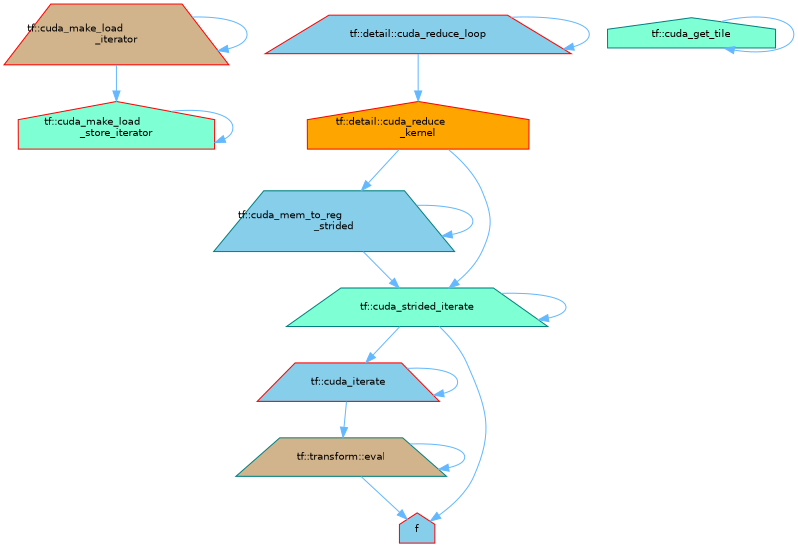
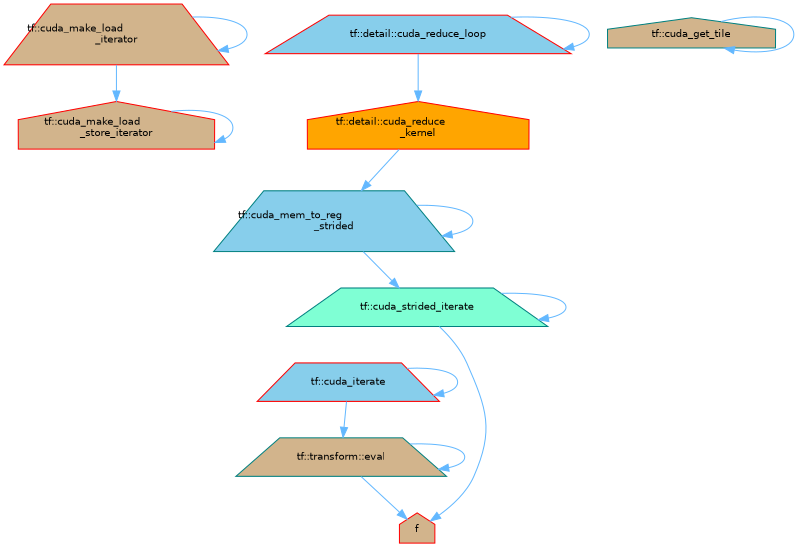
  digraph {
    rankdir=TB
    node [color=red fillcolor=skyblue fontname=Helvetica fontsize=10 shape=trapezium style=filled]
    edge [color=steelblue1 fontname=Helvetica fontsize=10 labelfontname=Helvetica labelfontsize=10 style=solid]
    n1 [fillcolor=tan height=0.2 label="tf::cuda_make_load\l_iterator" width=0.4]
-   n2 [fillcolor=aquamarine height=0.2 label="tf::cuda_make_load\l_store_iterator" shape=house width=0.4]
+   n2 [fillcolor=tan height=0.2 label="tf::cuda_make_load\l_store_iterator" shape=house width=0.4]
    n3 [height=0.2 label="tf::detail::cuda_reduce_loop" width=0.4]
    n4 [fillcolor=orange height=0.2 label="tf::detail::cuda_reduce\l_kernel" shape=house width=0.4]
    n5 [color=teal height=0.2 label="tf::cuda_mem_to_reg\l_strided" width=0.4]
    n6 [color=teal fillcolor=aquamarine height=0.2 label="tf::cuda_strided_iterate" width=0.4]
-   n7 [color=teal fillcolor=aquamarine height=0.2 label="tf::cuda_get_tile" shape=house width=0.4]
+   n7 [color=teal fillcolor=tan height=0.2 label="tf::cuda_get_tile" shape=house width=0.4]
    n8 [height=0.2 label="tf::cuda_iterate" width=0.4]
-   n9 [height=0.2 label=f shape=house width=0.4]
+   n9 [fillcolor=tan height=0.2 label=f shape=house width=0.4]
    n10 [color=teal fillcolor=tan height=0.2 label="tf::transform::eval" width=0.4]
    n1 -> n1
    n1 -> n2
    n2 -> n2
    n3 -> n3
    n3 -> n4
    n4 -> n5
-   n4 -> n6
    n5 -> n5
    n5 -> n6
    n6 -> n6
-   n6 -> n8
    n6 -> n9
    n7 -> n7
    n8 -> n8
    n8 -> n10
    n10 -> n9
    n10 -> n10
  }
